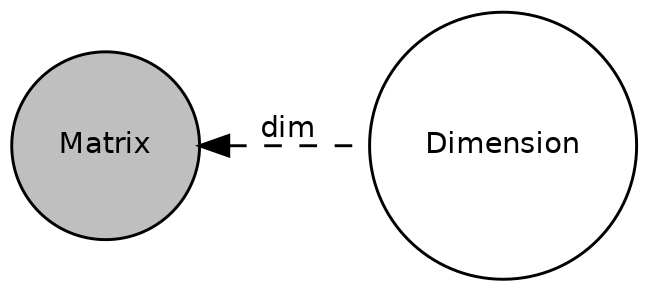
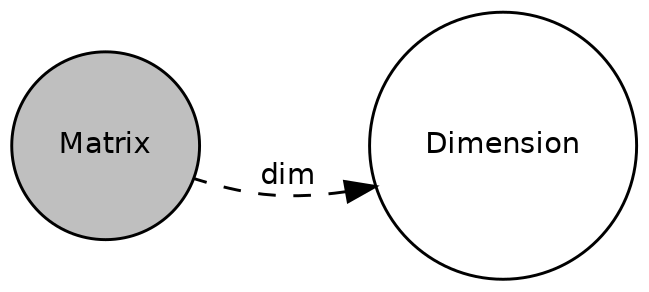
  digraph {
    rankdir=LR
    node [color=black fontname=Helvetica fontsize=10 shape=circle style=filled]
    n1 [fillcolor=grey75 fontcolor=black height=0.2 label=Matrix width=0.4]
    n2 [fillcolor=white height=0.2 label=Dimension width=0.4]
-   n1 -> n2 [color=black dir=back fontname=Helvetica fontsize=10 label=" dim" labelfontname=Helvetica labelfontsize=10 style=dashed]
+   n2 -> n1 [color=black dir=back fontname=Helvetica fontsize=10 label=" dim" labelfontname=Helvetica labelfontsize=10 style=dashed]
  }
